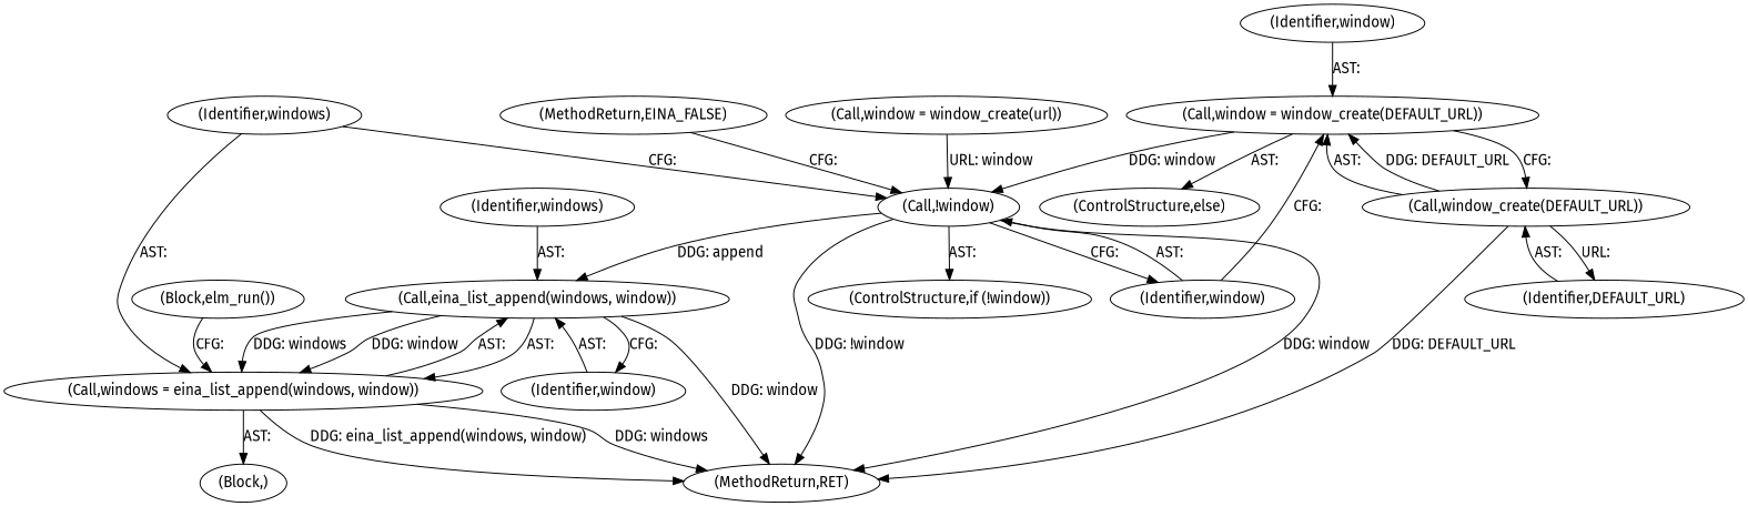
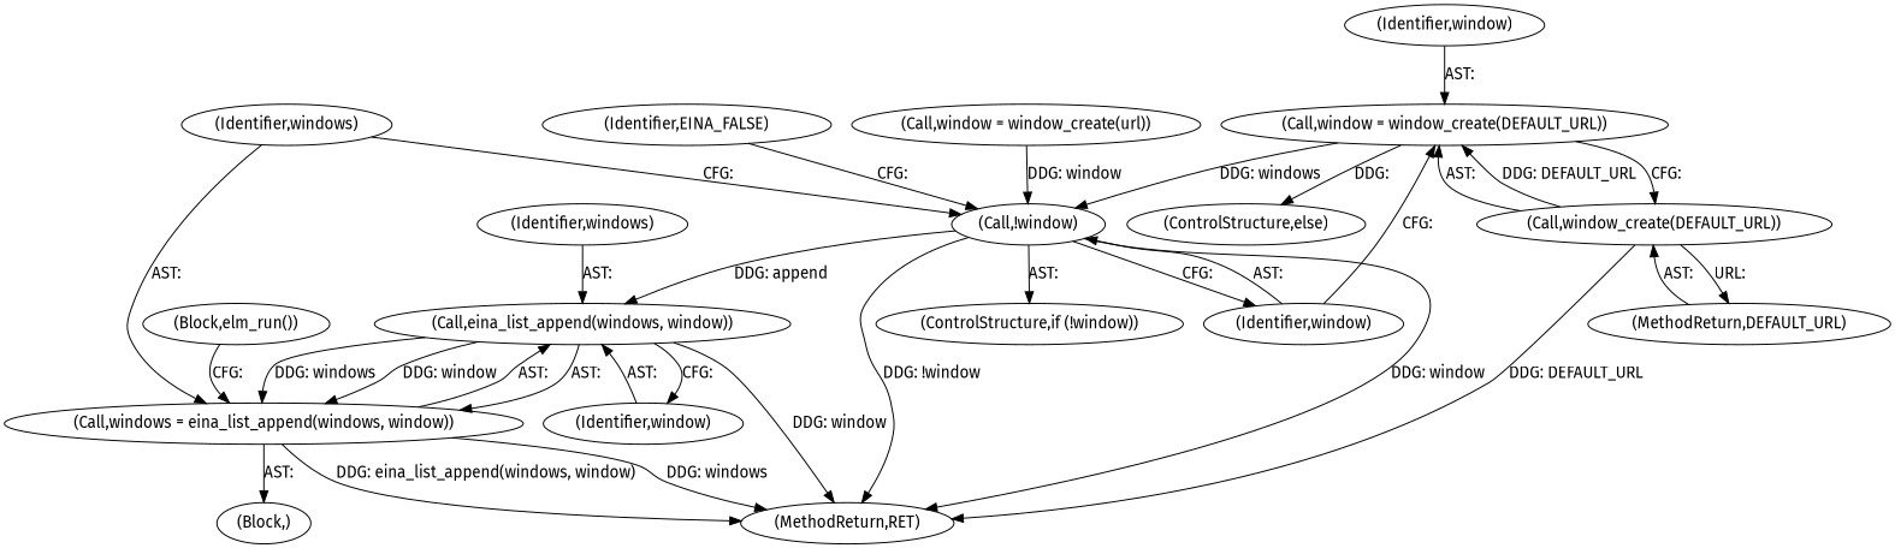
  digraph {
    fontname="Fira Sans"
    node [fontname="Fira Sans"]
    edge [fontname="Fira Sans"]
    n1 [label="(Call,window = window_create(DEFAULT_URL))"]
    n2 [label="(Call,window_create(DEFAULT_URL))"]
    n3 [label="(Call,!window)"]
    n4 [label="(ControlStructure,else)"]
    n5 [label="(MethodReturn,RET)"]
-   n6 [label="(Identifier,DEFAULT_URL)"]
+   n6 [label="(MethodReturn,DEFAULT_URL)"]
    n7 [label="(Call,eina_list_append(windows, window))"]
    n8 [label="(ControlStructure,if (!window))"]
    n9 [label="(Identifier,window)"]
    n10 [label="(Call,windows = eina_list_append(windows, window))"]
    n11 [label="(Identifier,window)"]
    n12 [label="(Block,)"]
    n13 [label="(Identifier,windows)"]
    n14 [label="(Identifier,window)"]
    n15 [label="(Call,window = window_create(url))"]
-   n16 [label="(MethodReturn,EINA_FALSE)"]
+   n16 [label="(Identifier,EINA_FALSE)"]
    n17 [label="(Identifier,windows)"]
    n18 [label="(Block,elm_run())"]
    n1 -> n2 [label="CFG: "]
-   n1 -> n3 [label="DDG: window"]
-   n1 -> n4 [label="AST: "]
+   n1 -> n3 [label="DDG: windows"]
+   n1 -> n4 [label="DDG: "]
    n2 -> n1 [label="AST: "]
    n2 -> n1 [label="DDG: DEFAULT_URL"]
    n2 -> n5 [label="DDG: DEFAULT_URL"]
    n2 -> n6 [label="URL: "]
    n3 -> n5 [label="DDG: window"]
    n3 -> n5 [label="DDG: !window"]
    n3 -> n7 [label="DDG: append"]
    n3 -> n8 [label="AST: "]
    n3 -> n9 [label="CFG: "]
    n6 -> n2 [label="AST: "]
    n7 -> n5 [label="DDG: window"]
    n7 -> n10 [label="AST: "]
    n7 -> n10 [label="DDG: windows"]
    n7 -> n10 [label="DDG: window"]
    n7 -> n11 [label="CFG: "]
    n9 -> n1 [label="CFG: "]
    n9 -> n3 [label="AST: "]
    n10 -> n5 [label="DDG: eina_list_append(windows, window)"]
    n10 -> n5 [label="DDG: windows"]
    n10 -> n7 [label="AST: "]
    n10 -> n12 [label="AST: "]
    n11 -> n7 [label="AST: "]
    n13 -> n3 [label="CFG: "]
    n13 -> n10 [label="AST: "]
    n14 -> n1 [label="AST: "]
-   n15 -> n3 [label="URL: window"]
+   n15 -> n3 [label="DDG: window"]
    n16 -> n3 [label="CFG: "]
    n17 -> n7 [label="AST: "]
    n18 -> n10 [label="CFG: "]
  }
